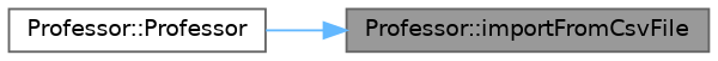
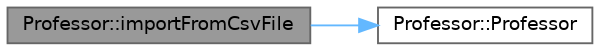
  digraph {
    rankdir=LR
    node [fontname=Helvetica fontsize=10 shape=box style=filled]
    n1 [color=gray40 fillcolor=grey60 fontcolor=black height=0.2 label="Professor::importFromCsvFile" width=0.4]
    n2 [color=grey40 fillcolor=white height=0.2 label="Professor::Professor" width=0.4]
-   n2 -> n1 [color=steelblue1 fontname=Helvetica fontsize=10 labelfontname=Helvetica labelfontsize=10 style=solid]
+   n1 -> n2 [color=steelblue1 fontname=Helvetica fontsize=10 labelfontname=Helvetica labelfontsize=10 style=solid]
  }
